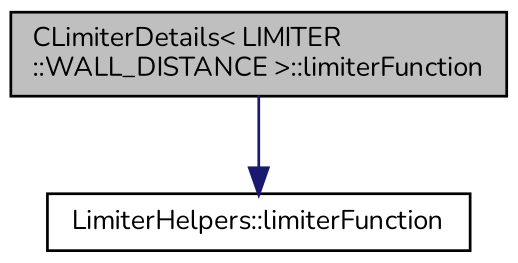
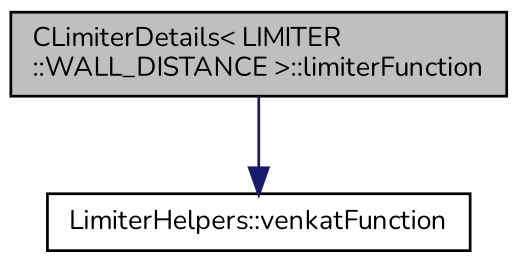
  digraph {
    rankdir=TB
    fontname=Nunito
    node [color=black fontname=Nunito fontsize=10 shape=record style=filled]
    n1 [fillcolor=grey75 fontcolor=black height=0.2 label="CLimiterDetails\< LIMITER\l::WALL_DISTANCE \>::limiterFunction" width=0.4]
-   n2 [fillcolor=white height=0.2 label="LimiterHelpers::limiterFunction" width=0.4]
+   n2 [fillcolor=white height=0.2 label="LimiterHelpers::venkatFunction" width=0.4]
    n1 -> n2 [color=midnightblue fontname=Nunito fontsize=10 labelfontname=Helvetica labelfontsize=10 style=solid]
  }
